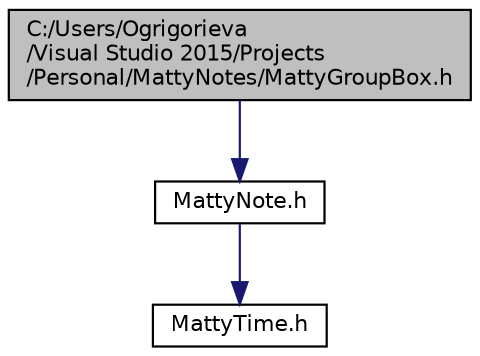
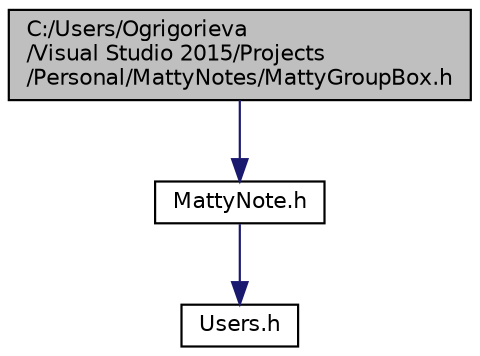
  digraph {
    node [color=black fillcolor=white fontname=Helvetica fontsize=10 shape=record style=filled]
    edge [color=midnightblue fontname=Helvetica fontsize=10 labelfontname=Helvetica labelfontsize=10 style=solid]
    n1 [fillcolor=grey75 fontcolor=black height=0.2 label="C:/Users/Ogrigorieva\l/Visual Studio 2015/Projects\l/Personal/MattyNotes/MattyGroupBox.h" width=0.4]
    n2 [height=0.2 label="MattyNote.h" width=0.4]
-   n3 [height=0.2 label="MattyTime.h" width=0.4]
+   n3 [height=0.2 label="Users.h" width=0.4]
    n1 -> n2
    n2 -> n3
  }
